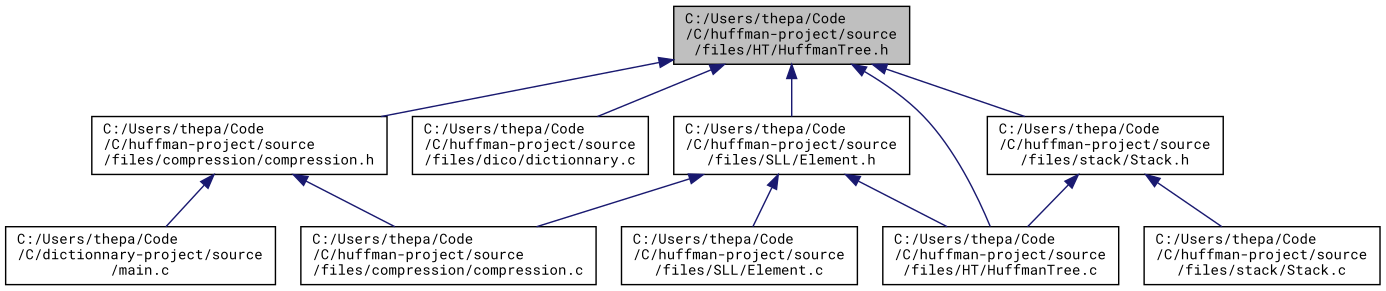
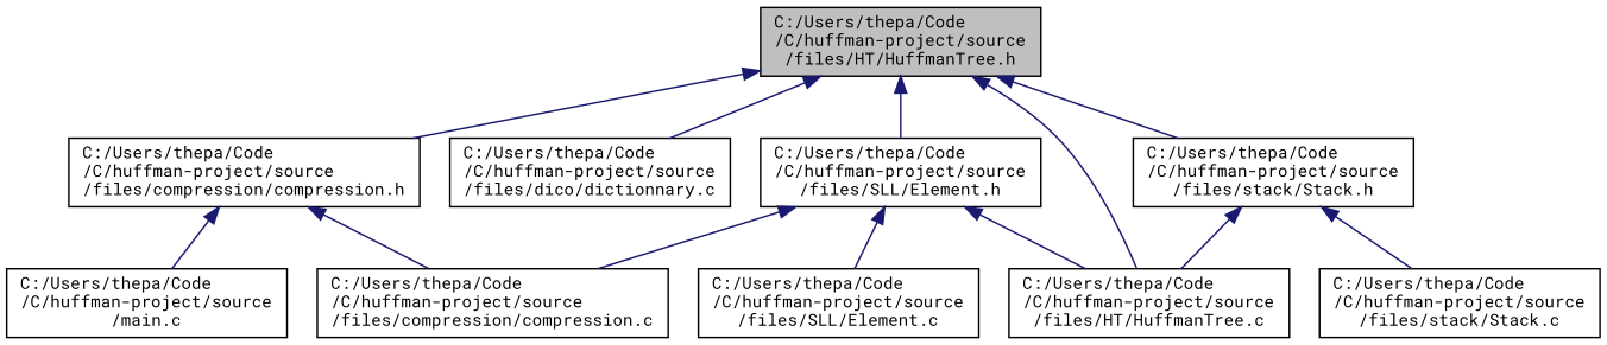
  digraph {
    fontname="Roboto Mono"
    node [color=black fillcolor=white fontname="Roboto Mono" fontsize=10 shape=record style=filled]
    edge [color=midnightblue dir=back fontname="Roboto Mono" fontsize=10 labelfontname=Helvetica labelfontsize=10 style=solid]
    n1 [fillcolor=grey75 fontcolor=black height=0.2 label="C:/Users/thepa/Code\l/C/huffman-project/source\l/files/HT/HuffmanTree.h" width=0.4]
    n2 [height=0.2 label="C:/Users/thepa/Code\l/C/huffman-project/source\l/files/compression/compression.h" width=0.4]
    n3 [height=0.2 label="C:/Users/thepa/Code\l/C/huffman-project/source\l/files/dico/dictionnary.c" width=0.4]
    n4 [height=0.2 label="C:/Users/thepa/Code\l/C/huffman-project/source\l/files/HT/HuffmanTree.c" width=0.4]
    n5 [height=0.2 label="C:/Users/thepa/Code\l/C/huffman-project/source\l/files/SLL/Element.h" width=0.4]
    n6 [height=0.2 label="C:/Users/thepa/Code\l/C/huffman-project/source\l/files/stack/Stack.h" width=0.4]
    n7 [height=0.2 label="C:/Users/thepa/Code\l/C/huffman-project/source\l/files/compression/compression.c" width=0.4]
-   n8 [height=0.2 label="C:/Users/thepa/Code\l/C/dictionnary-project/source\l/main.c" width=0.4]
+   n8 [height=0.2 label="C:/Users/thepa/Code\l/C/huffman-project/source\l/main.c" width=0.4]
    n9 [height=0.2 label="C:/Users/thepa/Code\l/C/huffman-project/source\l/files/SLL/Element.c" width=0.4]
    n10 [height=0.2 label="C:/Users/thepa/Code\l/C/huffman-project/source\l/files/stack/Stack.c" width=0.4]
    n1 -> n2
    n1 -> n3
    n1 -> n4
    n1 -> n5
    n1 -> n6
    n2 -> n7
    n2 -> n8
    n5 -> n4
    n5 -> n7
    n5 -> n9
    n6 -> n4
    n6 -> n10
  }
